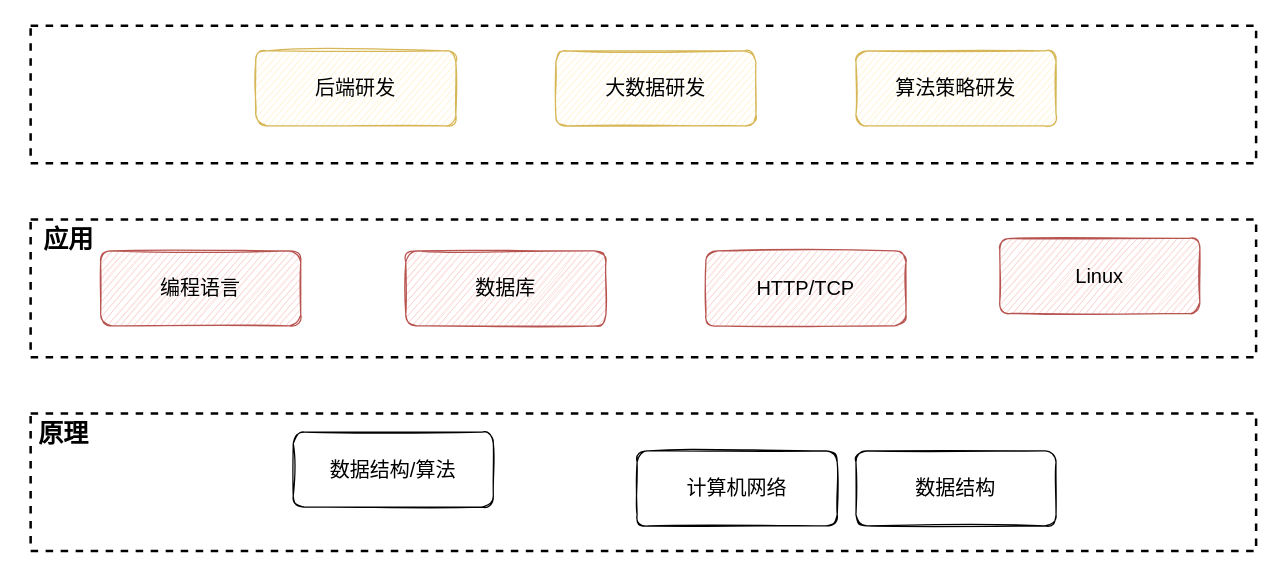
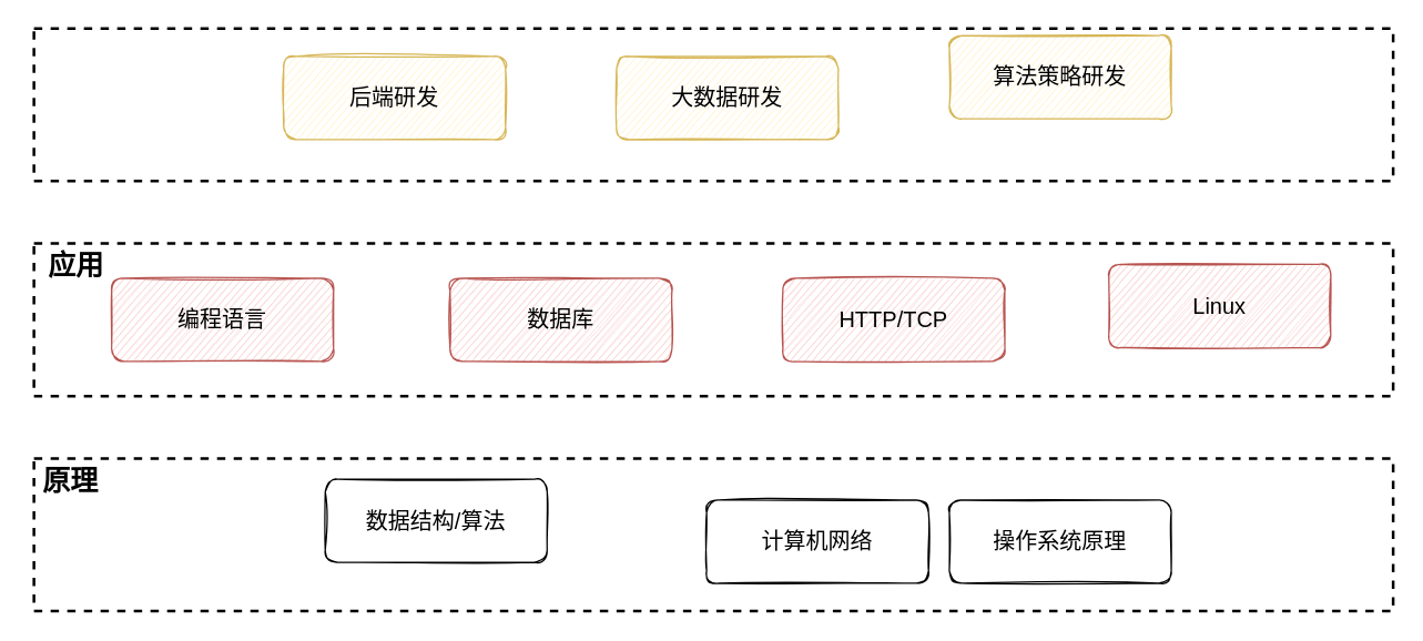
  <mxCell id="0" />
  <mxCell id="1" parent="0" />
  <mxCell id="2" value="后端研发" style="whiteSpace=wrap;html=1;sketch=1;rounded=1;fillColor=#fff2cc;strokeColor=#d6b656;fontSize=16;" parent="1" vertex="1"><mxGeometry x="204" y="40" width="160" height="60" as="geometry" /></mxCell>
  <mxCell id="3" value="&lt;font style=&quot;font-size: 16px&quot;&gt;大数据研发&lt;/font&gt;" style="whiteSpace=wrap;html=1;sketch=1;rounded=1;fillColor=#fff2cc;strokeColor=#d6b656;" parent="1" vertex="1"><mxGeometry x="444" y="40" width="160" height="60" as="geometry" /></mxCell>
  <mxCell id="4" value="编程语言" style="whiteSpace=wrap;html=1;sketch=1;rounded=1;fillColor=#f8cecc;strokeColor=#b85450;fontSize=16;" parent="1" vertex="1"><mxGeometry x="80" y="200" width="160" height="60" as="geometry" /></mxCell>
  <mxCell id="5" value="Linux" style="whiteSpace=wrap;html=1;sketch=1;rounded=1;fillColor=#f8cecc;strokeColor=#b85450;fontSize=16;" parent="1" vertex="1"><mxGeometry x="799" y="190" width="160" height="60" as="geometry" /></mxCell>
  <mxCell id="6" value="数据库" style="whiteSpace=wrap;html=1;sketch=1;rounded=1;fillColor=#f8cecc;strokeColor=#b85450;fontSize=16;" parent="1" vertex="1"><mxGeometry x="324" y="200" width="160" height="60" as="geometry" /></mxCell>
  <mxCell id="7" value="HTTP/TCP" style="whiteSpace=wrap;html=1;sketch=1;rounded=1;fillColor=#f8cecc;strokeColor=#b85450;fontSize=16;" parent="1" vertex="1"><mxGeometry x="564" y="200" width="160" height="60" as="geometry" /></mxCell>
  <mxCell id="8" value="数据结构/算法" style="whiteSpace=wrap;html=1;sketch=1;rounded=1;fontSize=16;" parent="1" vertex="1"><mxGeometry x="234" y="345" width="160" height="60" as="geometry" /></mxCell>
  <mxCell id="9" value="计算机网络" style="whiteSpace=wrap;html=1;sketch=1;rounded=1;fontSize=16;" parent="1" vertex="1"><mxGeometry x="509" y="360" width="160" height="60" as="geometry" /></mxCell>
- <mxCell id="10" value="数据结构" style="whiteSpace=wrap;html=1;sketch=1;rounded=1;fontSize=16;" parent="1" vertex="1"><mxGeometry x="684" y="360" width="160" height="60" as="geometry" /></mxCell>
- <mxCell id="11" value="&lt;font style=&quot;font-size: 16px&quot;&gt;算法策略研发&lt;/font&gt;" style="whiteSpace=wrap;html=1;sketch=1;rounded=1;fillColor=#fff2cc;strokeColor=#d6b656;shadow=0;" parent="1" vertex="1"><mxGeometry x="684" y="40" width="160" height="60" as="geometry" /></mxCell>
+ <mxCell id="10" value="操作系统原理" style="whiteSpace=wrap;html=1;sketch=1;rounded=1;fontSize=16;" parent="1" vertex="1"><mxGeometry x="684" y="360" width="160" height="60" as="geometry" /></mxCell>
+ <mxCell id="11" value="&lt;font style=&quot;font-size: 16px&quot;&gt;算法策略研发&lt;/font&gt;" style="whiteSpace=wrap;html=1;sketch=1;rounded=1;fillColor=#fff2cc;strokeColor=#d6b656;shadow=0;" parent="1" vertex="1"><mxGeometry x="684" y="25" width="160" height="60" as="geometry" /></mxCell>
  <mxCell id="12" value="" style="rounded=0;whiteSpace=wrap;html=1;shadow=0;fontSize=16;fillColor=none;dashed=1;strokeWidth=2;" parent="1" vertex="1"><mxGeometry x="24" y="20" width="980" height="110" as="geometry" /></mxCell>
  <mxCell id="13" value="" style="rounded=0;whiteSpace=wrap;html=1;shadow=0;fontSize=16;fillColor=none;dashed=1;strokeWidth=2;" parent="1" vertex="1"><mxGeometry x="24" y="175" width="980" height="110" as="geometry" /></mxCell>
  <mxCell id="14" value="" style="rounded=0;whiteSpace=wrap;html=1;shadow=0;fontSize=16;fillColor=none;dashed=1;strokeWidth=2;" parent="1" vertex="1"><mxGeometry x="24" y="330" width="980" height="110" as="geometry" /></mxCell>
  <mxCell id="15" value="应用" style="text;html=1;align=center;verticalAlign=middle;resizable=0;points=[];autosize=1;strokeColor=none;fillColor=none;fontSize=20;fontStyle=1" parent="1" vertex="1"><mxGeometry x="24" y="175" width="60" height="30" as="geometry" /></mxCell>
  <mxCell id="16" value="原理" style="text;html=1;align=center;verticalAlign=middle;resizable=0;points=[];autosize=1;strokeColor=none;fillColor=none;fontSize=20;fontStyle=1" parent="1" vertex="1"><mxGeometry x="20" y="330" width="60" height="30" as="geometry" /></mxCell>
